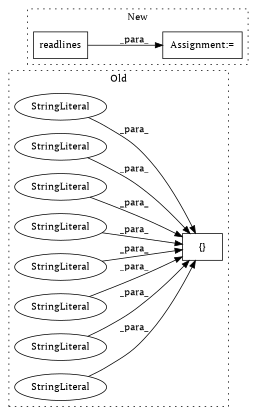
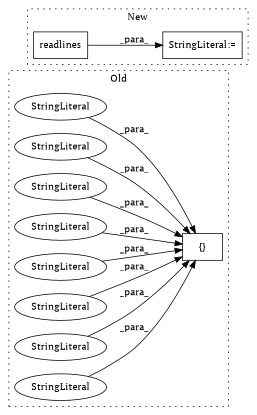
  digraph {
    rankdir=LR
    fontname="PT Serif"
    node [a=45 l=14 shape=ellipse fontname="PT Serif"]
    edge [fontname="PT Serif"]
    n1 [a=4 l="1,1" label="{}" s="1742,1889" shape=box]
    n2 [label=StringLiteral s=1774]
    n3 [label=StringLiteral s=1843]
    n4 [l=16 label=StringLiteral s=1808]
    n5 [l=13 label=StringLiteral s=1760]
    n6 [label=StringLiteral s=1875]
    n7 [l=18 label=StringLiteral s=1789]
    n8 [l=17 label=StringLiteral s=1825]
    n9 [l=16 label=StringLiteral s=1743]
    n10 [a=32 l=11 label=readlines s=1654 shape=box]
-   n11 [a=7 l=12 label="Assignment:=" s=1693 shape=box]
+   n11 [a=7 l=12 label="StringLiteral:=" s=1693 shape=box]
    subgraph cluster_1 {
      label=Old
      style=dotted
      n1
      n2
      n3
      n4
      n5
      n6
      n7
      n8
      n9
    }
    subgraph cluster_2 {
      label=New
      style=dotted
      n10
      n11
    }
    n2 -> n1 [label=_para_]
    n3 -> n1 [label=_para_]
    n4 -> n1 [label=_para_]
    n5 -> n1 [label=_para_]
    n6 -> n1 [label=_para_]
    n7 -> n1 [label=_para_]
    n8 -> n1 [label=_para_]
    n9 -> n1 [label=_para_]
    n10 -> n11 [label=_para_]
  }
